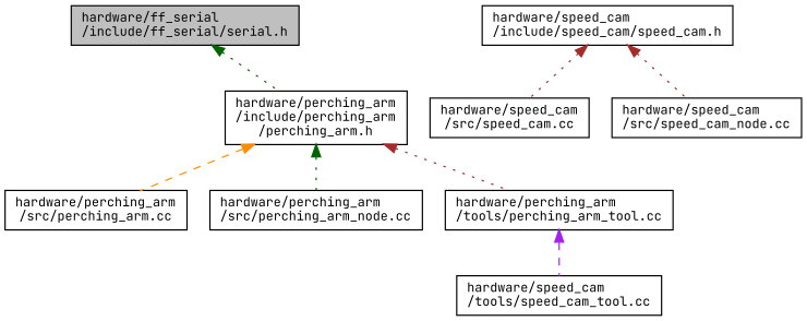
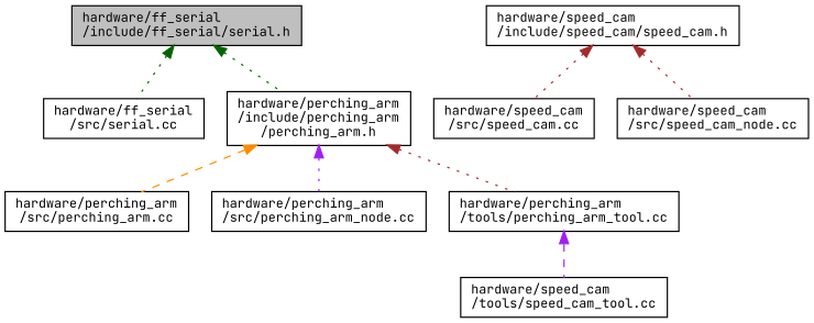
  digraph {
    fontname="JetBrains Mono"
    node [color=black fillcolor=white fontname="JetBrains Mono" fontsize=10 shape=record style=filled]
    edge [color=brown dir=back fontname="JetBrains Mono" fontsize=10 labelfontname=Helvetica labelfontsize=10 style=dotted]
    n1 [fillcolor=grey75 fontcolor=black height=0.2 label="hardware/ff_serial\l/include/ff_serial/serial.h" width=0.4]
+   n2 [height=0.2 label="hardware/ff_serial\l/src/serial.cc" width=0.4]
    n3 [height=0.2 label="hardware/perching_arm\l/include/perching_arm\l/perching_arm.h" width=0.4]
    n4 [height=0.2 label="hardware/perching_arm\l/src/perching_arm.cc" width=0.4]
    n5 [height=0.2 label="hardware/perching_arm\l/src/perching_arm_node.cc" width=0.4]
    n6 [height=0.2 label="hardware/perching_arm\l/tools/perching_arm_tool.cc" width=0.4]
    n7 [height=0.2 label="hardware/speed_cam\l/include/speed_cam/speed_cam.h" width=0.4]
    n8 [height=0.2 label="hardware/speed_cam\l/src/speed_cam.cc" width=0.4]
    n9 [height=0.2 label="hardware/speed_cam\l/src/speed_cam_node.cc" width=0.4]
    n10 [height=0.2 label="hardware/speed_cam\l/tools/speed_cam_tool.cc" width=0.4]
+   n1 -> n2 [color=darkgreen]
    n1 -> n3 [color=darkgreen]
    n3 -> n4 [color=darkorange style=dashed]
-   n3 -> n5 [color=darkgreen]
+   n3 -> n5 [color=purple]
    n3 -> n6
    n6 -> n10 [color=purple style=dashed]
    n7 -> n8
    n7 -> n9
  }
